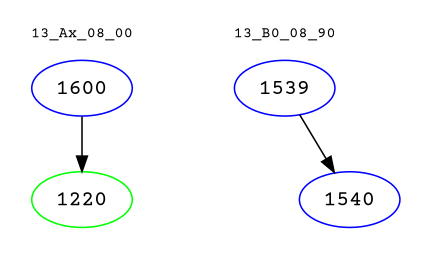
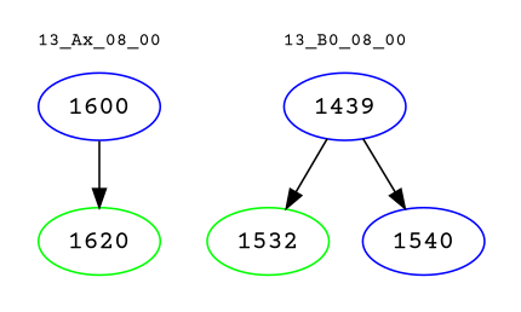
  digraph {
    fontname="Courier Prime"
    node [color=blue fontname="Courier Prime"]
    edge [color=black fontname="Courier Prime"]
    n1 [label=1600]
-   n2 [color=green label=1220]
-   n3 [label=1539]
+   n2 [color=green label=1620]
+   n3 [label=1439]
+   n4 [color=green label=1532]
    n5 [label=1540]
    subgraph cluster_1 {
      color=white
      fontsize=10
      label="13_Ax_08_00"
      n1
      n2
    }
    subgraph cluster_2 {
      color=white
      fontsize=10
-     label="13_B0_08_90"
+     label="13_B0_08_00"
      n3
+     n4
      n5
    }
    n1 -> n2
+   n3 -> n4
    n3 -> n5
  }
